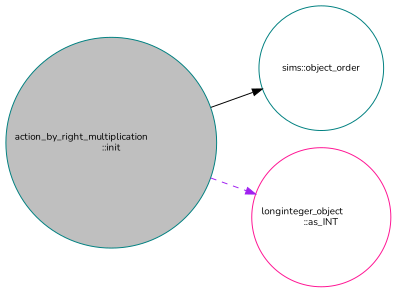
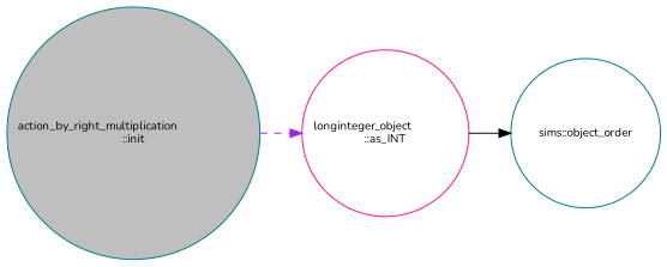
  digraph {
    fontname=Nunito
    rankdir=LR
    node [color=teal fillcolor=white fontname=Nunito fontsize=10 shape=circle style=filled]
    edge [fontname=Nunito fontsize=10 labelfontname=Helvetica labelfontsize=10]
    n1 [fillcolor=grey75 fontcolor=black height=0.2 label="action_by_right_multiplication\l::init" width=0.4]
    n2 [height=0.2 label="sims::object_order" width=0.4]
    n3 [color=deeppink height=0.2 label="longinteger_object\l::as_INT" width=0.4]
-   n1 -> n2 [color=black style=solid]
+   n3 -> n2 [color=black style=solid]
    n1 -> n3 [color=purple style=dashed]
  }
